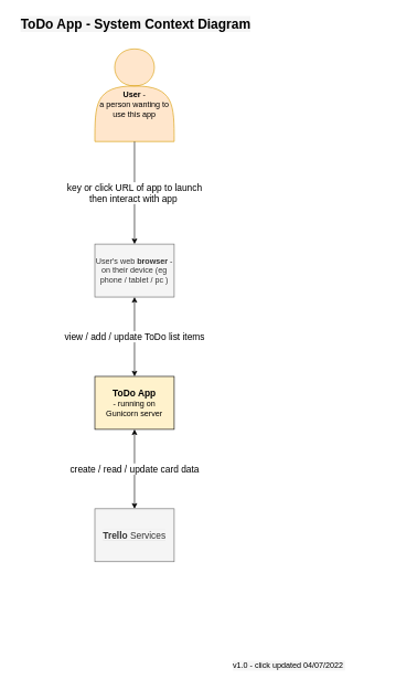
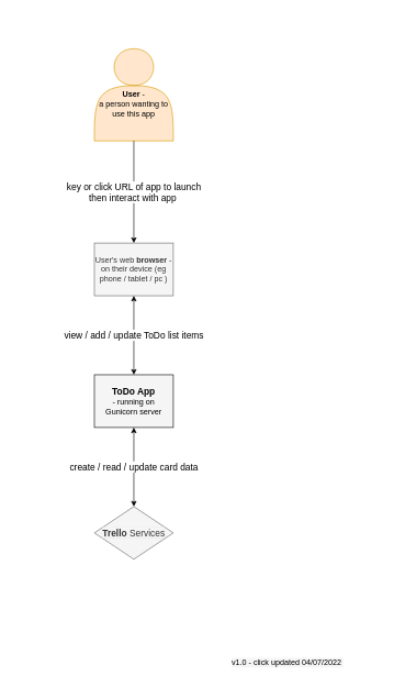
  <mxCell id="0" />
  <mxCell id="1" parent="0" />
  <mxCell id="2" value="&lt;br&gt;&lt;br&gt;&lt;b&gt;User &lt;/b&gt;-&lt;br&gt;a person wanting to use this app" style="shape=actor;whiteSpace=wrap;html=1;fillColor=#ffe6cc;strokeColor=#d79b00;" vertex="1" parent="1"><mxGeometry x="143" y="73" width="120" height="140" as="geometry" /></mxCell>
  <mxCell id="3" value="User's web &lt;b&gt;browser &lt;/b&gt;- on their device (eg phone / tablet / pc )" style="whiteSpace=wrap;html=1;align=center;treeFolding=1;treeMoving=1;newEdgeStyle={&quot;edgeStyle&quot;:&quot;elbowEdgeStyle&quot;,&quot;startArrow&quot;:&quot;none&quot;,&quot;endArrow&quot;:&quot;none&quot;};fillColor=#f5f5f5;fontColor=#333333;strokeColor=#666666;" vertex="1" parent="1"><mxGeometry x="143" y="368" width="120" height="80" as="geometry" /></mxCell>
- <mxCell id="4" value="&lt;b&gt;&lt;font style=&quot;font-size: 14px;&quot;&gt;ToDo App&lt;/font&gt;&lt;/b&gt; &lt;br&gt;- running on &lt;br&gt;Gunicorn server" style="whiteSpace=wrap;html=1;align=center;treeFolding=1;treeMoving=1;newEdgeStyle={&quot;edgeStyle&quot;:&quot;elbowEdgeStyle&quot;,&quot;startArrow&quot;:&quot;none&quot;,&quot;endArrow&quot;:&quot;none&quot;};fillColor=#fff2cc;strokeColor=#000000;" vertex="1" parent="1"><mxGeometry x="143" y="568" width="120" height="80" as="geometry" /></mxCell>
+ <mxCell id="4" value="&lt;b&gt;&lt;font style=&quot;font-size: 14px;&quot;&gt;ToDo App&lt;/font&gt;&lt;/b&gt; &lt;br&gt;- running on &lt;br&gt;Gunicorn server" style="whiteSpace=wrap;html=1;align=center;treeFolding=1;treeMoving=1;newEdgeStyle={&quot;edgeStyle&quot;:&quot;elbowEdgeStyle&quot;,&quot;startArrow&quot;:&quot;none&quot;,&quot;endArrow&quot;:&quot;none&quot;};fillColor=#f5f5f5;strokeColor=#000000;" vertex="1" parent="1"><mxGeometry x="143" y="568" width="120" height="80" as="geometry" /></mxCell>
  <mxCell id="5" value="&lt;font style=&quot;font-size: 14px;&quot;&gt;key or click URL of app to launch&lt;br&gt;then interact with app&amp;nbsp;&lt;/font&gt;" style="endArrow=classic;html=1;rounded=0;entryX=0.5;entryY=0;entryDx=0;entryDy=0;exitX=0.5;exitY=1;exitDx=0;exitDy=0;" edge="1" parent="1" source="2" target="3"><mxGeometry width="50" height="50" relative="1" as="geometry"><mxPoint x="173" y="338" as="sourcePoint" /><mxPoint x="223" y="288" as="targetPoint" /></mxGeometry></mxCell>
  <mxCell id="6" value="&lt;font style=&quot;font-size: 14px;&quot;&gt;create / read / update card data&lt;/font&gt;" style="endArrow=classic;startArrow=classic;html=1;rounded=0;exitX=0.5;exitY=0;exitDx=0;exitDy=0;entryX=0.5;entryY=1;entryDx=0;entryDy=0;" edge="1" parent="1" source="7" target="4"><mxGeometry width="50" height="50" relative="1" as="geometry"><mxPoint x="200.881" y="791.719" as="sourcePoint" /><mxPoint x="213" y="700" as="targetPoint" /><Array as="points" /></mxGeometry></mxCell>
- <mxCell id="7" value="&lt;span style=&quot;background-color: rgb(245, 245, 245);&quot;&gt;&lt;b&gt;Trello &lt;/b&gt;Services&lt;/span&gt;" style="whiteSpace=wrap;html=1;align=center;treeFolding=1;treeMoving=1;newEdgeStyle={&quot;edgeStyle&quot;:&quot;elbowEdgeStyle&quot;,&quot;startArrow&quot;:&quot;none&quot;,&quot;endArrow&quot;:&quot;none&quot;};labelBackgroundColor=#E6E6E6;fontSize=14;strokeColor=#666666;fillColor=#f5f5f5;fontColor=#333333;" vertex="1" parent="1"><mxGeometry x="143" y="768" width="120" height="80" as="geometry" /></mxCell>
+ <mxCell id="7" value="&lt;span style=&quot;background-color: rgb(245, 245, 245);&quot;&gt;&lt;b&gt;Trello &lt;/b&gt;Services&lt;/span&gt;" style="rhombus;whiteSpace=wrap;html=1;align=center;treeFolding=1;treeMoving=1;newEdgeStyle={&quot;edgeStyle&quot;:&quot;elbowEdgeStyle&quot;,&quot;startArrow&quot;:&quot;none&quot;,&quot;endArrow&quot;:&quot;none&quot;};labelBackgroundColor=#E6E6E6;fontSize=14;strokeColor=#666666;fillColor=#f5f5f5;fontColor=#333333;" vertex="1" parent="1"><mxGeometry x="143" y="768" width="120" height="80" as="geometry" /></mxCell>
  <mxCell id="8" value="view / add / update ToDo list items" style="endArrow=classic;startArrow=classic;html=1;rounded=0;fontSize=14;entryX=0.5;entryY=1;entryDx=0;entryDy=0;exitX=0.5;exitY=0;exitDx=0;exitDy=0;" edge="1" parent="1" source="4" target="3"><mxGeometry width="50" height="50" relative="1" as="geometry"><mxPoint x="203" y="558" as="sourcePoint" /><mxPoint x="223" y="478" as="targetPoint" /></mxGeometry></mxCell>
- <mxCell id="9" value="ToDo App - System Context Diagram" style="text;html=1;strokeColor=none;fillColor=none;align=center;verticalAlign=middle;whiteSpace=wrap;rounded=0;labelBackgroundColor=#F5F5F5;fontSize=20;fontStyle=1" vertex="1" parent="1"><mxGeometry x="20" y="20" width="370" height="30" as="geometry" /></mxCell>
  <mxCell id="10" value="v1.0 - click updated 04/07/2022&amp;nbsp;" style="text;html=1;strokeColor=none;fillColor=none;align=center;verticalAlign=middle;whiteSpace=wrap;rounded=0;labelBackgroundColor=#F5F5F5;fontSize=12;" vertex="1" parent="1"><mxGeometry x="297" y="990" width="280" height="30" as="geometry" /></mxCell>
